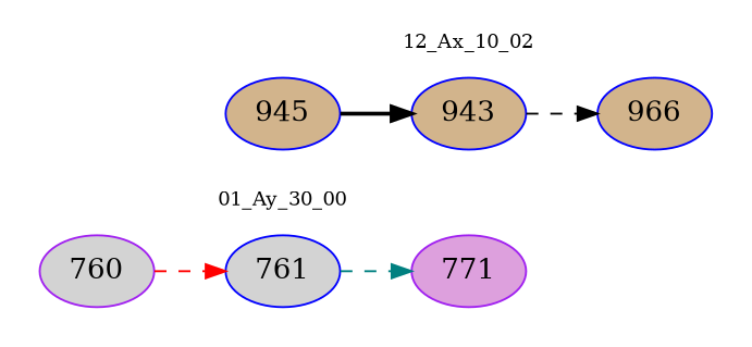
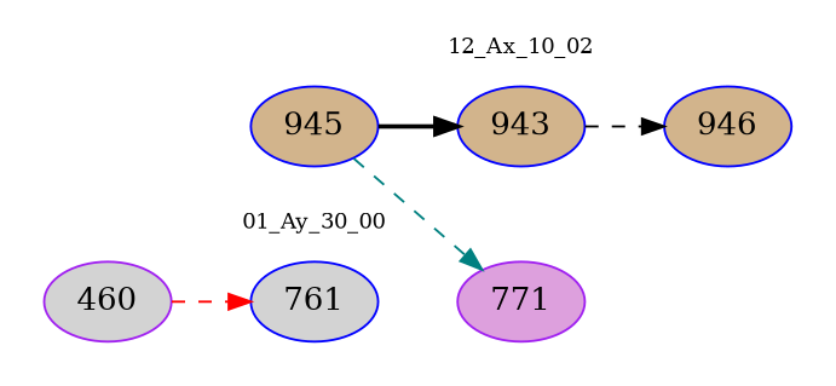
  digraph {
    rankdir=LR
    node [color=blue fillcolor=tan style=filled]
    edge [color=black style=dashed]
    n1 [label=945]
    n2 [label=943]
-   n3 [label=966]
-   n4 [color=purple fillcolor=lightgrey label=760]
+   n3 [label=946]
+   n4 [color=purple fillcolor=lightgrey label=460]
    n5 [fillcolor=lightgrey label=761]
    n6 [color=purple fillcolor=plum label=771]
    subgraph cluster_1 {
      color=white
      fontsize=10
      label="12_Ax_10_02"
      n1
      n2
      n3
    }
    subgraph cluster_2 {
      color=white
      fontsize=10
      label="01_Ay_30_00"
      n4
      n5
      n6
    }
    n1 -> n2 [style=bold]
    n2 -> n3
    n4 -> n5 [color=red]
-   n5 -> n6 [color=teal]
+   n1 -> n6 [color=teal]
  }
